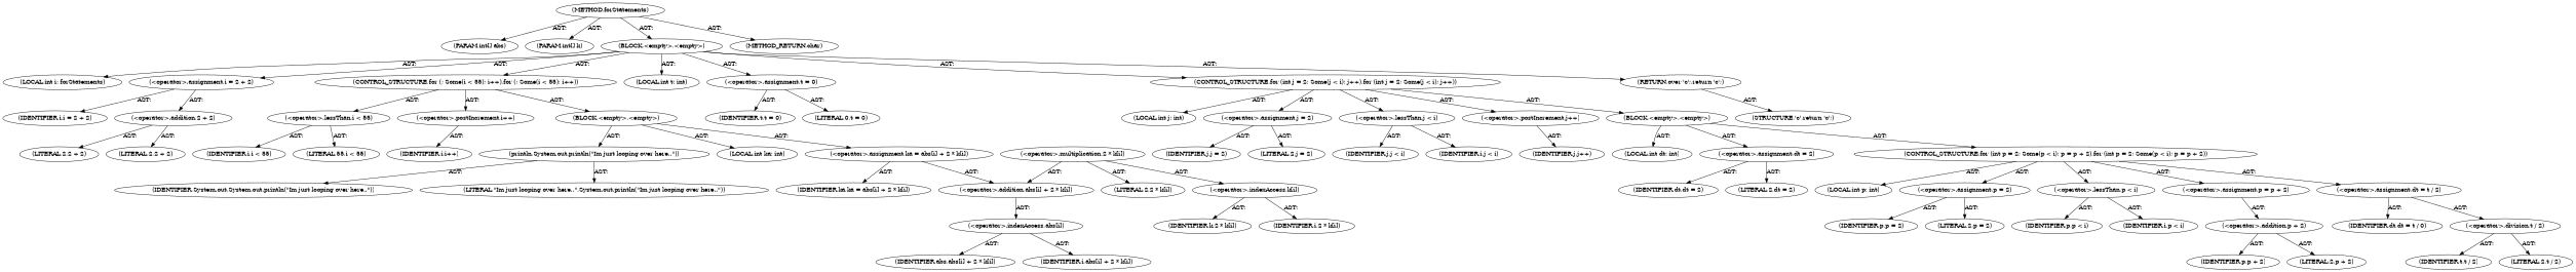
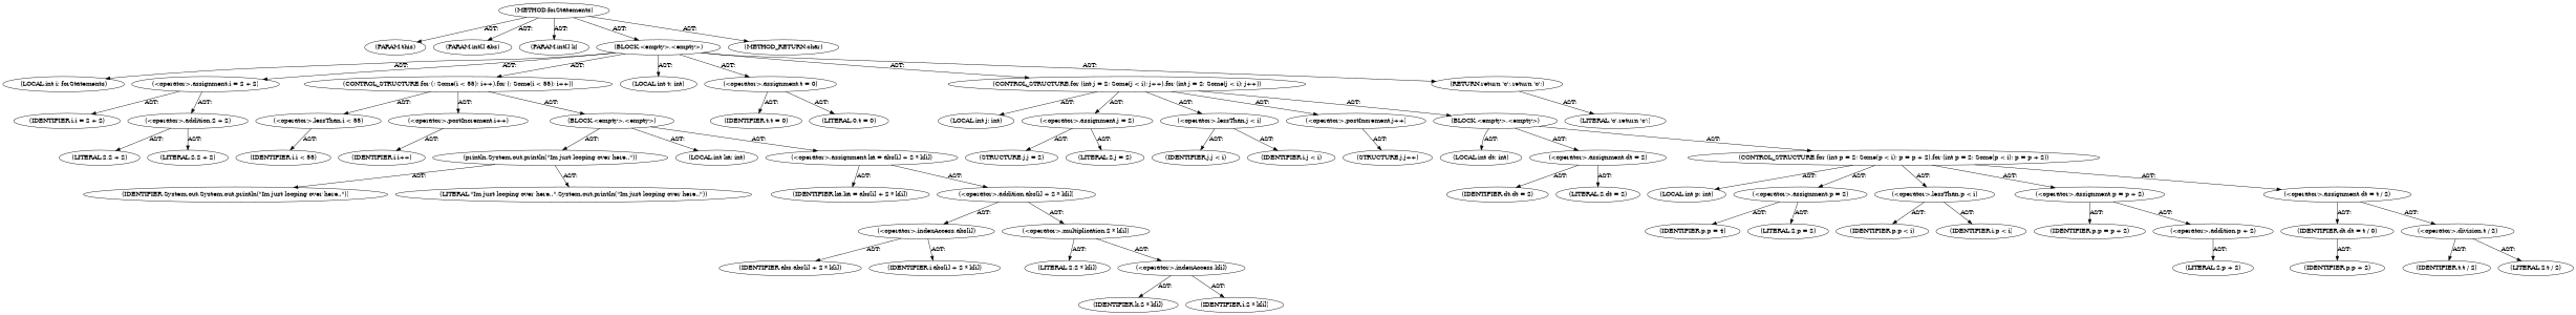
  digraph {
    n1 [label="(METHOD,forStatements)"]
+   n2 [label="(PARAM,this)"]
    n3 [label="(PARAM,int[] abs)"]
    n4 [label="(PARAM,int[] k)"]
    n5 [label="(BLOCK,<empty>,<empty>)"]
    n6 [label="(METHOD_RETURN,char)"]
    n7 [label="(LOCAL,int i: forStatements)"]
    n8 [label="(<operator>.assignment,i = 2 + 2)"]
    n9 [label="(CONTROL_STRUCTURE,for (; Some(i < 55); i++),for (; Some(i < 55); i++))"]
    n10 [label="(LOCAL,int t: int)"]
    n11 [label="(<operator>.assignment,t = 0)"]
    n12 [label="(CONTROL_STRUCTURE,for (int j = 2; Some(j < i); j++),for (int j = 2; Some(j < i); j++))"]
-   n13 [label="(RETURN,over 'c';,return 'c';)"]
+   n13 [label="(RETURN,return 'c';,return 'c';)"]
    n14 [label="(IDENTIFIER,i,i = 2 + 2)"]
    n15 [label="(<operator>.addition,2 + 2)"]
    n16 [label="(<operator>.lessThan,i < 55)"]
    n17 [label="(<operator>.postIncrement,i++)"]
    n18 [label="(BLOCK,<empty>,<empty>)"]
    n19 [label="(IDENTIFIER,t,t = 0)"]
    n20 [label="(LITERAL,0,t = 0)"]
    n21 [label="(LOCAL,int j: int)"]
    n22 [label="(<operator>.assignment,j = 2)"]
    n23 [label="(<operator>.lessThan,j < i)"]
    n24 [label="(<operator>.postIncrement,j++)"]
    n25 [label="(BLOCK,<empty>,<empty>)"]
-   n26 [label="(STRUCTURE,'c',return 'c';)"]
+   n26 [label="(LITERAL,'c',return 'c';)"]
    n27 [label="(LITERAL,2,2 + 2)"]
    n28 [label="(LITERAL,2,2 + 2)"]
    n29 [label="(IDENTIFIER,i,i < 55)"]
-   n30 [label="(LITERAL,55,i < 55)"]
    n31 [label="(IDENTIFIER,i,i++)"]
    n32 [label="(println,System.out.println(\"Im just looping over here..\"))"]
    n33 [label="(LOCAL,int ka: int)"]
    n34 [label="(<operator>.assignment,ka = abs[i] + 2 * k[i])"]
    n35 [label="(IDENTIFIER,System.out,System.out.println(\"Im just looping over here..\"))"]
    n36 [label="(LITERAL,\"Im just looping over here..\",System.out.println(\"Im just looping over here..\"))"]
    n37 [label="(IDENTIFIER,ka,ka = abs[i] + 2 * k[i])"]
    n38 [label="(<operator>.addition,abs[i] + 2 * k[i])"]
    n39 [label="(<operator>.indexAccess,abs[i])"]
    n40 [label="(<operator>.multiplication,2 * k[i])"]
    n41 [label="(IDENTIFIER,abs,abs[i] + 2 * k[i])"]
    n42 [label="(IDENTIFIER,i,abs[i] + 2 * k[i])"]
    n43 [label="(LITERAL,2,2 * k[i])"]
    n44 [label="(<operator>.indexAccess,k[i])"]
    n45 [label="(IDENTIFIER,k,2 * k[i])"]
    n46 [label="(IDENTIFIER,i,2 * k[i])"]
-   n47 [label="(IDENTIFIER,j,j = 2)"]
+   n47 [label="(STRUCTURE,j,j = 2)"]
    n48 [label="(LITERAL,2,j = 2)"]
    n49 [label="(IDENTIFIER,j,j < i)"]
    n50 [label="(IDENTIFIER,i,j < i)"]
-   n51 [label="(IDENTIFIER,j,j++)"]
+   n51 [label="(STRUCTURE,j,j++)"]
    n52 [label="(LOCAL,int dt: int)"]
    n53 [label="(<operator>.assignment,dt = 2)"]
    n54 [label="(CONTROL_STRUCTURE,for (int p = 2; Some(p < i); p = p + 2),for (int p = 2; Some(p < i); p = p + 2))"]
    n55 [label="(IDENTIFIER,dt,dt = 2)"]
    n56 [label="(LITERAL,2,dt = 2)"]
    n57 [label="(LOCAL,int p: int)"]
    n58 [label="(<operator>.assignment,p = 2)"]
    n59 [label="(<operator>.lessThan,p < i)"]
    n60 [label="(<operator>.assignment,p = p + 2)"]
    n61 [label="(<operator>.assignment,dt = t / 2)"]
-   n62 [label="(IDENTIFIER,p,p = 2)"]
+   n62 [label="(IDENTIFIER,p,p = 4)"]
    n63 [label="(LITERAL,2,p = 2)"]
    n64 [label="(IDENTIFIER,p,p < i)"]
    n65 [label="(IDENTIFIER,i,p < i)"]
+   n66 [label="(IDENTIFIER,p,p = p + 2)"]
    n67 [label="(<operator>.addition,p + 2)"]
    n68 [label="(IDENTIFIER,dt,dt = t / 0)"]
    n69 [label="(<operator>.division,t / 2)"]
    n70 [label="(IDENTIFIER,p,p + 2)"]
    n71 [label="(LITERAL,2,p + 2)"]
    n72 [label="(IDENTIFIER,t,t / 2)"]
    n73 [label="(LITERAL,2,t / 2)"]
+   n1 -> n2 [label="AST: "]
    n1 -> n3 [label="AST: "]
    n1 -> n4 [label="AST: "]
    n1 -> n5 [label="AST: "]
    n1 -> n6 [label="AST: "]
    n5 -> n7 [label="AST: "]
    n5 -> n8 [label="AST: "]
    n5 -> n9 [label="AST: "]
    n5 -> n10 [label="AST: "]
    n5 -> n11 [label="AST: "]
    n5 -> n12 [label="AST: "]
    n5 -> n13 [label="AST: "]
    n8 -> n14 [label="AST: "]
    n8 -> n15 [label="AST: "]
    n9 -> n16 [label="AST: "]
    n9 -> n17 [label="AST: "]
    n9 -> n18 [label="AST: "]
    n11 -> n19 [label="AST: "]
    n11 -> n20 [label="AST: "]
    n12 -> n21 [label="AST: "]
    n12 -> n22 [label="AST: "]
    n12 -> n23 [label="AST: "]
    n12 -> n24 [label="AST: "]
    n12 -> n25 [label="AST: "]
    n13 -> n26 [label="AST: "]
    n15 -> n27 [label="AST: "]
    n15 -> n28 [label="AST: "]
    n16 -> n29 [label="AST: "]
-   n16 -> n30 [label="AST: "]
    n17 -> n31 [label="AST: "]
    n18 -> n32 [label="AST: "]
    n18 -> n33 [label="AST: "]
    n18 -> n34 [label="AST: "]
    n22 -> n47 [label="AST: "]
    n22 -> n48 [label="AST: "]
    n23 -> n49 [label="AST: "]
    n23 -> n50 [label="AST: "]
    n24 -> n51 [label="AST: "]
    n25 -> n52 [label="AST: "]
    n25 -> n53 [label="AST: "]
    n25 -> n54 [label="AST: "]
    n32 -> n35 [label="AST: "]
    n32 -> n36 [label="AST: "]
    n34 -> n37 [label="AST: "]
    n34 -> n38 [label="AST: "]
    n38 -> n39 [label="AST: "]
-   n40 -> n38 [label="AST: "]
+   n38 -> n40 [label="AST: "]
    n39 -> n41 [label="AST: "]
    n39 -> n42 [label="AST: "]
    n40 -> n43 [label="AST: "]
    n40 -> n44 [label="AST: "]
    n44 -> n45 [label="AST: "]
    n44 -> n46 [label="AST: "]
    n53 -> n55 [label="AST: "]
    n53 -> n56 [label="AST: "]
    n54 -> n57 [label="AST: "]
    n54 -> n58 [label="AST: "]
    n54 -> n59 [label="AST: "]
    n54 -> n60 [label="AST: "]
    n54 -> n61 [label="AST: "]
    n58 -> n62 [label="AST: "]
    n58 -> n63 [label="AST: "]
    n59 -> n64 [label="AST: "]
    n59 -> n65 [label="AST: "]
+   n60 -> n66 [label="AST: "]
    n60 -> n67 [label="AST: "]
    n61 -> n68 [label="AST: "]
    n61 -> n69 [label="AST: "]
-   n67 -> n70 [label="AST: "]
+   n68 -> n70 [label="AST: "]
    n67 -> n71 [label="AST: "]
    n69 -> n72 [label="AST: "]
    n69 -> n73 [label="AST: "]
  }
